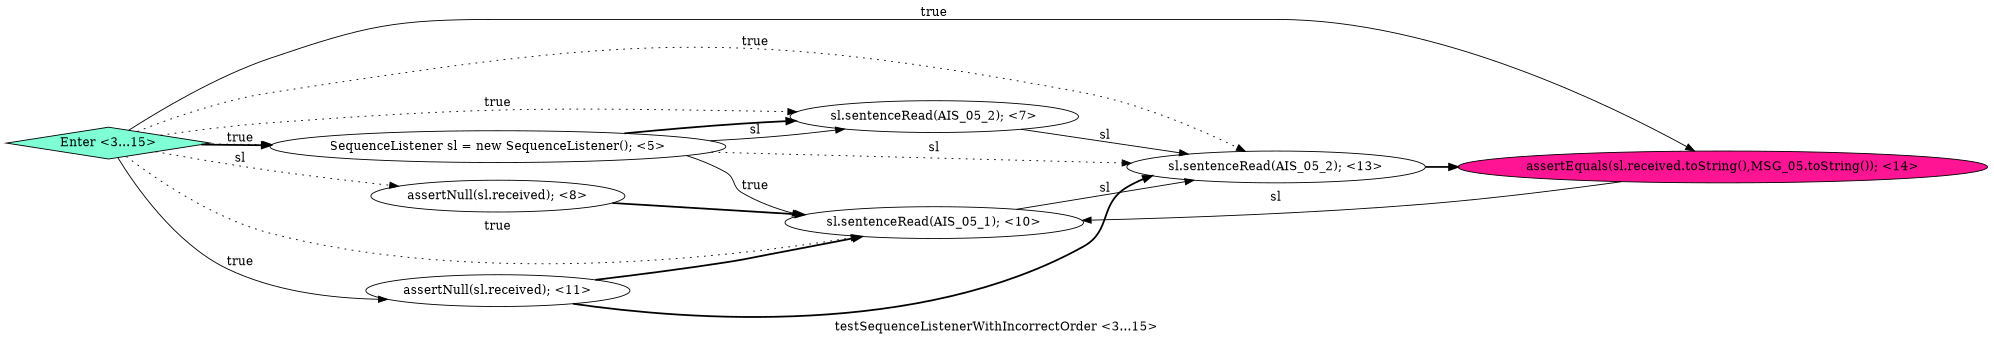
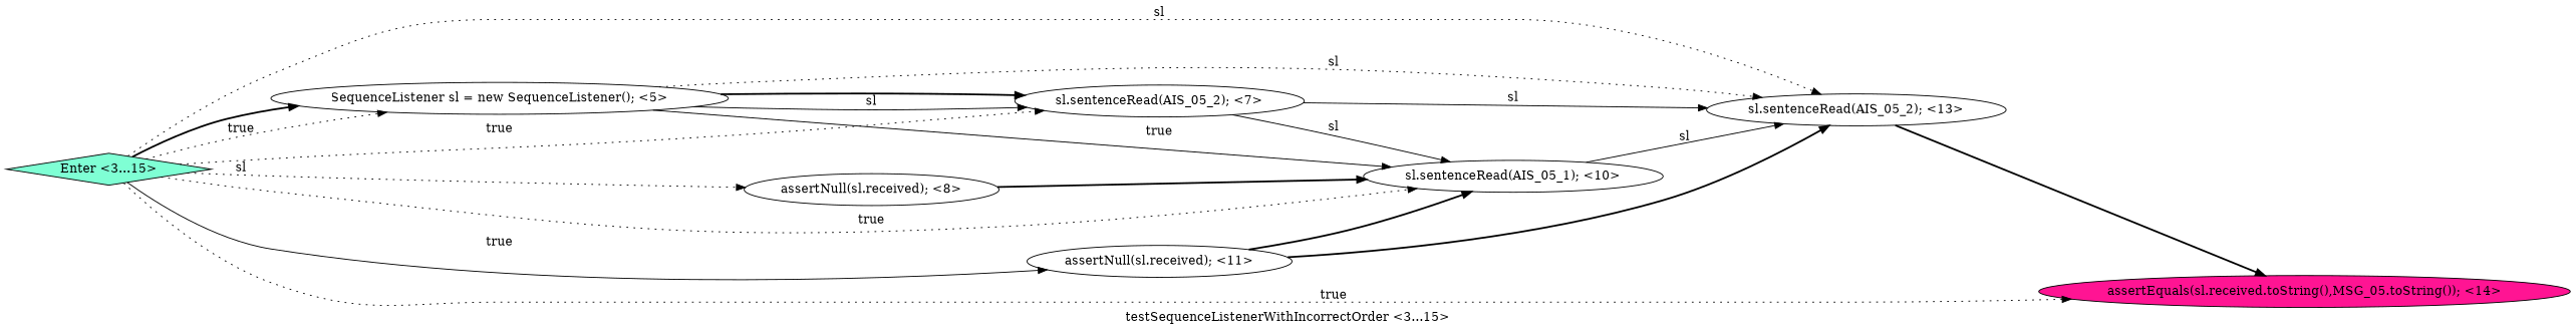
  digraph {
    label="testSequenceListenerWithIncorrectOrder <3...15>"
    rankdir=LR
    node [fillcolor=white shape=ellipse style=filled]
    edge [style=dotted]
    n1 [fillcolor=aquamarine label="Enter <3...15>" shape=diamond]
    n2 [label="SequenceListener sl = new SequenceListener(); <5>"]
    n3 [label="assertNull(sl.received); <8>"]
    n4 [label="sl.sentenceRead(AIS_05_1); <10>"]
    n5 [label="sl.sentenceRead(AIS_05_2); <7>"]
    n6 [label="assertNull(sl.received); <11>"]
    n7 [label="sl.sentenceRead(AIS_05_2); <13>"]
    n8 [fillcolor=deeppink label="assertEquals(sl.received.toString(),MSG_05.toString()); <14>"]
    n1 -> n2 [label=true]
    n1 -> n2 [style=bold]
    n1 -> n3 [label=sl]
    n1 -> n4 [label=true]
    n1 -> n5 [label=true]
    n1 -> n6 [label=true style=solid]
-   n1 -> n7 [label=true]
-   n1 -> n8 [label=true style=solid]
+   n1 -> n7 [label=sl]
+   n1 -> n8 [label=true]
    n2 -> n4 [label=true style=solid]
    n2 -> n5 [label=sl style=solid]
    n2 -> n5 [style=bold]
    n2 -> n7 [label=sl]
    n3 -> n4 [style=bold]
    n4 -> n7 [label=sl style=solid]
-   n8 -> n4 [label=sl style=solid]
+   n5 -> n4 [label=sl style=solid]
    n5 -> n7 [label=sl style=solid]
    n6 -> n4 [style=bold]
    n6 -> n7 [style=bold]
    n7 -> n8 [style=bold]
  }
